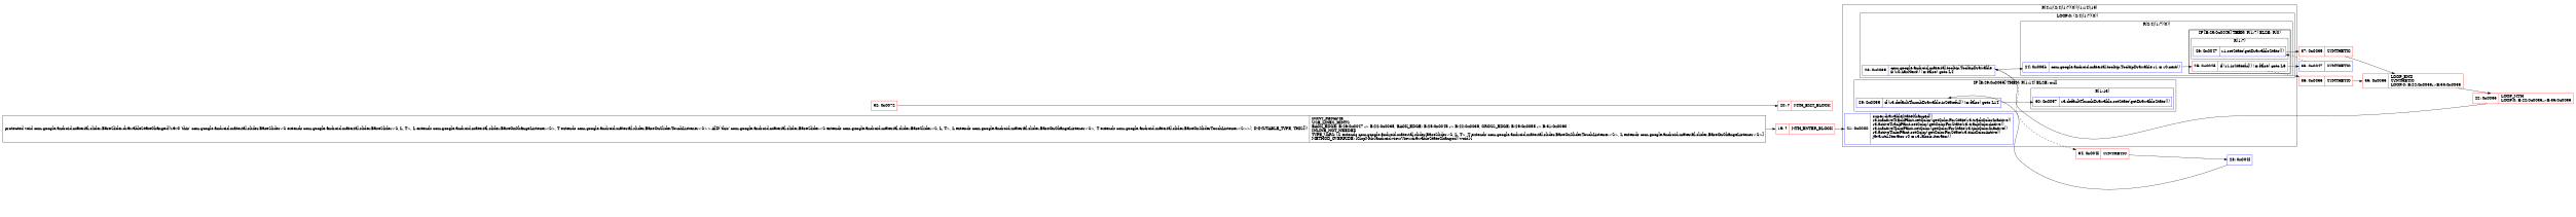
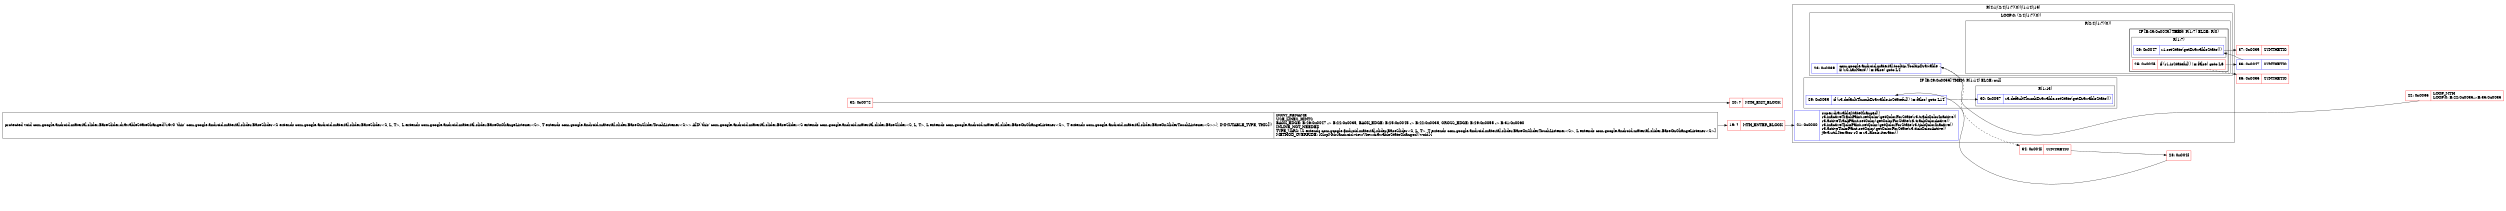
  digraph {
    rankdir=LR
    node [color=red shape=record]
    n1 [color=blue label="{26\:\ 0x0047|r1.setState(getDrawableState())\l}"]
    n2 [label="{25\:\ 0x0045|if (r1.isStateful() != false) goto L6\l}"]
-   n3 [color=blue label="{24\:\ 0x003b|com.google.android.material.tooltip.TooltipDrawable r1 = r0.next()\l}"]
    n4 [color=blue label="{23\:\ 0x0039|com.google.android.material.tooltip.TooltipDrawable \lif (r0.hasNext() != false) goto L4\l}"]
    n5 [color=blue label="{30\:\ 0x0057|r3.defaultThumbDrawable.setState(getDrawableState())\l}"]
    n6 [color=blue label="{29\:\ 0x0055|if (r3.defaultThumbDrawable.isStateful() != false) goto L14\l}"]
    n7 [color=blue label="{21\:\ 0x0000|super.drawableStateChanged()\lr3.inactiveTrackPaint.setColor(getColorForState(r3.trackColorInactive))\lr3.activeTrackPaint.setColor(getColorForState(r3.trackColorActive))\lr3.inactiveTicksPaint.setColor(getColorForState(r3.tickColorInactive))\lr3.activeTicksPaint.setColor(getColorForState(r3.tickColorActive))\ljava.util.Iterator r0 = r3.labels.iterator()\l\l}"]
    n8 [label="{37\:\ 0x0035|SYNTHETIC\l}"]
    n9 [color=blue label="{33\:\ 0x0047|SYNTHETIC\l}"]
    n10 [label="{36\:\ 0x0035|SYNTHETIC\l}"]
    n11 [label="{34\:\ 0x004f|SYNTHETIC\l}"]
    n12 [label="{22\:\ 0x0035|LOOP_MTH\lLOOP:0: B:22:0x0035\-\>B:35:0x0035\l}"]
-   n13 [color=blue label="{28\:\ 0x004f}"]
-   n14 [label="{35\:\ 0x0035|LOOP_END\lSYNTHETIC\lLOOP:0: B:22:0x0035\-\>B:35:0x0035\l}"]
+   n13 [label="{28\:\ 0x004f}"]
    n15 [label="{32\:\ 0x0072}"]
    n16 [label="{20\:\ ?|MTH_EXIT_BLOCK\l}"]
    n17 [label="{19\:\ ?|MTH_ENTER_BLOCK\l}"]
    n18 [label="{protected void com.google.android.material.slider.BaseSlider.drawableStateChanged((r3v0 'this' com.google.android.material.slider.BaseSlider\<S extends com.google.android.material.slider.BaseSlider\<S, L, T\>, L extends com.google.android.material.slider.BaseOnChangeListener\<S\>, T extends com.google.android.material.slider.BaseOnSliderTouchListener\<S\>\> A[D('this' com.google.android.material.slider.BaseSlider\<S extends com.google.android.material.slider.BaseSlider\<S, L, T\>, L extends com.google.android.material.slider.BaseOnChangeListener\<S\>, T extends com.google.android.material.slider.BaseOnSliderTouchListener\<S\>\>), IMMUTABLE_TYPE, THIS]))  | DONT_RENAME\lUSE_LINES_HINTS\lBACK_EDGE: B:26:0x0047 \-\> B:22:0x0035, BACK_EDGE: B:25:0x0045 \-\> B:22:0x0035, CROSS_EDGE: B:29:0x0055 \-\> B:31:0x0060\lINLINE_NOT_NEEDED\lTYPE_VARS: [S extends com.google.android.material.slider.BaseSlider\<S, L, T\>, T extends com.google.android.material.slider.BaseOnSliderTouchListener\<S\>, L extends com.google.android.material.slider.BaseOnChangeListener\<S\>]\lMETHOD_OVERRIDE: [ClspMth\{android.view.View.drawableStateChanged():void\}]\l}" color=""]
    subgraph cluster_1 {
      label="R(4:1|(2:4|(1:7)(0))|(1:14)|15)"
      n7
      subgraph cluster_2 {
        label="LOOP:0: (2:4|(1:7)(0))"
        n4
        subgraph cluster_3 {
          label="R(2:4|(1:7)(0))"
-         n3
          subgraph cluster_4 {
            label="IF [B:25:0x0045] THEN: R(1:7) ELSE: R(0)"
            n2
            subgraph cluster_5 {
              label="R(1:7)"
              n1
            }
            subgraph cluster_6 {
              label="R(0)"
            }
          }
        }
      }
      subgraph cluster_7 {
        label="IF [B:29:0x0055] THEN: R(1:14) ELSE: null"
        n6
        subgraph cluster_8 {
          label="R(1:13)"
          n5
        }
      }
    }
    n1 -> n8
    n2 -> n9
    n2 -> n10 [style=dashed]
-   n3 -> n2
-   n4 -> n3
    n4 -> n11 [style=dashed]
    n6 -> n5
-   n8 -> n14
-   n9 -> n1 [style=dashed]
-   n10 -> n14
+   n9 -> n1
    n11 -> n13
    n12 -> n4
    n13 -> n6
-   n14 -> n12
    n15 -> n16
    n17 -> n7
    n18 -> n17
  }
